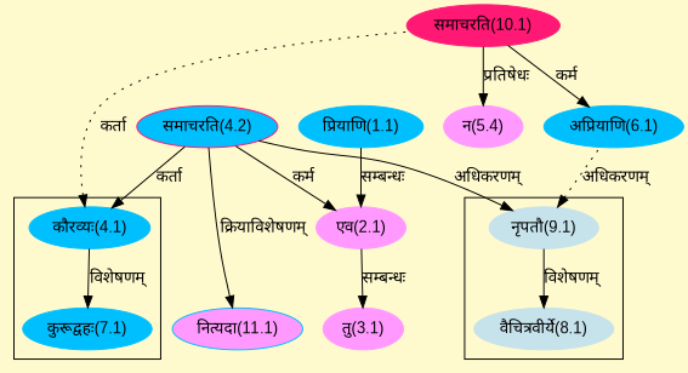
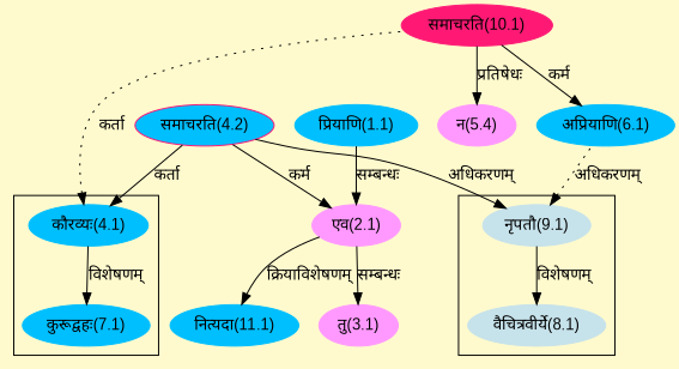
  digraph {
    bgcolor=lemonchiffon1
    compound=true
    fontname="Liberation Sans"
    rankdir=BT
    node [color="#00BFFF" fontname="Liberation Sans" style=filled]
    edge [dir=back fontname="Liberation Sans"]
    n1 [label="कुरूद्वहः(7.1)"]
    n2 [label="कौरव्यः(4.1)"]
    n3 [color="#C6E2EB" label="वैचित्रवीर्ये(8.1)"]
    n4 [color="#C6E2EB" label="नृपतौ(9.1)"]
    n5 [color="#FF1975" fillcolor="#00BFFF" label="समाचरति(4.2)"]
    n6 [color="#FF1975" label="समाचरति(10.1)"]
    n7 [label="अप्रियाणि(6.1)"]
    n8 [label="प्रियाणि(1.1)"]
    n9 [color="#FF99FF" label="एव(2.1)"]
    n10 [color="#FF99FF" label="तु(3.1)"]
    n11 [color="#FF99FF" label="न(5.4)"]
-   n12 [label="नित्यदा(11.1)" fillcolor="#FF99FF"]
+   n12 [label="नित्यदा(11.1)"]
    subgraph cluster_1 {
      n1
      n2
    }
    subgraph cluster_2 {
      n3
      n4
    }
    n1 -> n2 [label="विशेषणम्"]
    n2 -> n5 [label="कर्ता"]
    n2 -> n6 [label="कर्ता" style=dotted]
    n3 -> n4 [label="विशेषणम्"]
    n4 -> n5 [label="अधिकरणम्"]
    n4 -> n7 [label="अधिकरणम्" style=dotted]
    n7 -> n6 [label="कर्म"]
    n9 -> n5 [label="कर्म"]
    n9 -> n8 [label="सम्बन्धः"]
    n10 -> n9 [label="सम्बन्धः"]
    n11 -> n6 [label="प्रतिषेधः"]
-   n12 -> n5 [label="क्रियाविशेषणम्"]
+   n12 -> n9 [label="क्रियाविशेषणम्"]
  }
